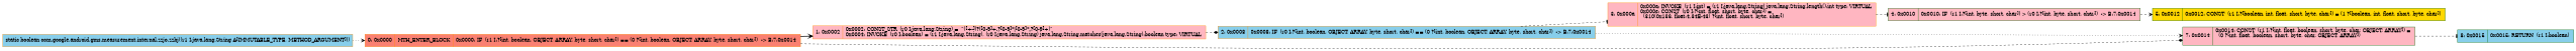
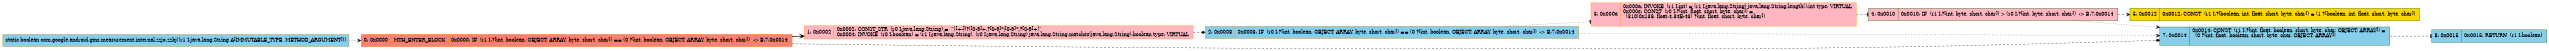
  digraph {
    rankdir=LR
    node [color=darkorange fillcolor=skyblue shape=record style=filled]
    edge [arrowhead=vee style=dashed]
    n1 [fillcolor=salmon label="{0\:\ 0x0000|MTH_ENTER_BLOCK\l|0x0000: IF  (r1 I:?[int, boolean, OBJECT, ARRAY, byte, short, char]) == (0 ?[int, boolean, OBJECT, ARRAY, byte, short, char])  \-\> B:7:0x0014 \l}"]
    n2 [fillcolor=lightpink label="{1\:\ 0x0002|0x0002: CONST_STR  (r0 I:java.lang.String) =  \"([+\-])?([0\-9]+.?[0\-9]*\|[0\-9]*.?[0\-9]+)\" \l0x0004: INVOKE  (r0 I:boolean) = (r1 I:java.lang.String), (r0 I:java.lang.String) java.lang.String.matches(java.lang.String):boolean type: VIRTUAL \l}"]
-   n3 [color=darkgreen fillcolor=lightpink label="{7\:\ 0x0014|0x0014: CONST  (r1 I:?[int, float, boolean, short, byte, char, OBJECT, ARRAY]) = \l  (0 ?[int, float, boolean, short, byte, char, OBJECT, ARRAY])\l \l}"]
+   n3 [color=darkgreen label="{7\:\ 0x0014|0x0014: CONST  (r1 I:?[int, float, boolean, short, byte, char, OBJECT, ARRAY]) = \l  (0 ?[int, float, boolean, short, byte, char, OBJECT, ARRAY])\l \l}"]
    n4 [label="{2\:\ 0x0008|0x0008: IF  (r0 I:?[int, boolean, OBJECT, ARRAY, byte, short, char]) == (0 ?[int, boolean, OBJECT, ARRAY, byte, short, char])  \-\> B:7:0x0014 \l}"]
    n5 [color=darkgreen label="{8\:\ 0x0015|0x0015: RETURN  (r1 I:boolean) \l}"]
    n6 [fillcolor=lightpink label="{3\:\ 0x000a|0x000a: INVOKE  (r1 I:int) = (r1 I:java.lang.String) java.lang.String.length():int type: VIRTUAL \l0x000e: CONST  (r0 I:?[int, float, short, byte, char]) = \l  (310(0x136, float:4.34E\-43) ?[int, float, short, byte, char])\l \l}"]
    n7 [color=darkgreen fillcolor=lightpink label="{4\:\ 0x0010|0x0010: IF  (r1 I:?[int, byte, short, char]) \> (r0 I:?[int, byte, short, char])  \-\> B:7:0x0014 \l}"]
    n8 [color=darkgreen fillcolor=gold label="{5\:\ 0x0012|0x0012: CONST  (r1 I:?[boolean, int, float, short, byte, char]) = (1 ?[boolean, int, float, short, byte, char]) \l}"]
    n9 [label="{static boolean com.google.android.gms.measurement.internal.zzjo.zzbj((r1 I:java.lang.String A[IMMUTABLE_TYPE, METHOD_ARGUMENT])) }"]
    n1 -> n2 [style=bold]
    n1 -> n3 [arrowhead=diamond]
    n2 -> n4 [arrowhead=diamond]
    n3 -> n5 [arrowhead=tee]
    n4 -> n3 [style=dotted]
-   n4 -> n6 [arrowhead=tee]
+   n4 -> n6 [arrowhead=tee style=dotted]
    n6 -> n7 [arrowhead=tee]
+   n7 -> n3 [style=dotted]
    n7 -> n8
    n9 -> n1 [style=dotted]
  }
